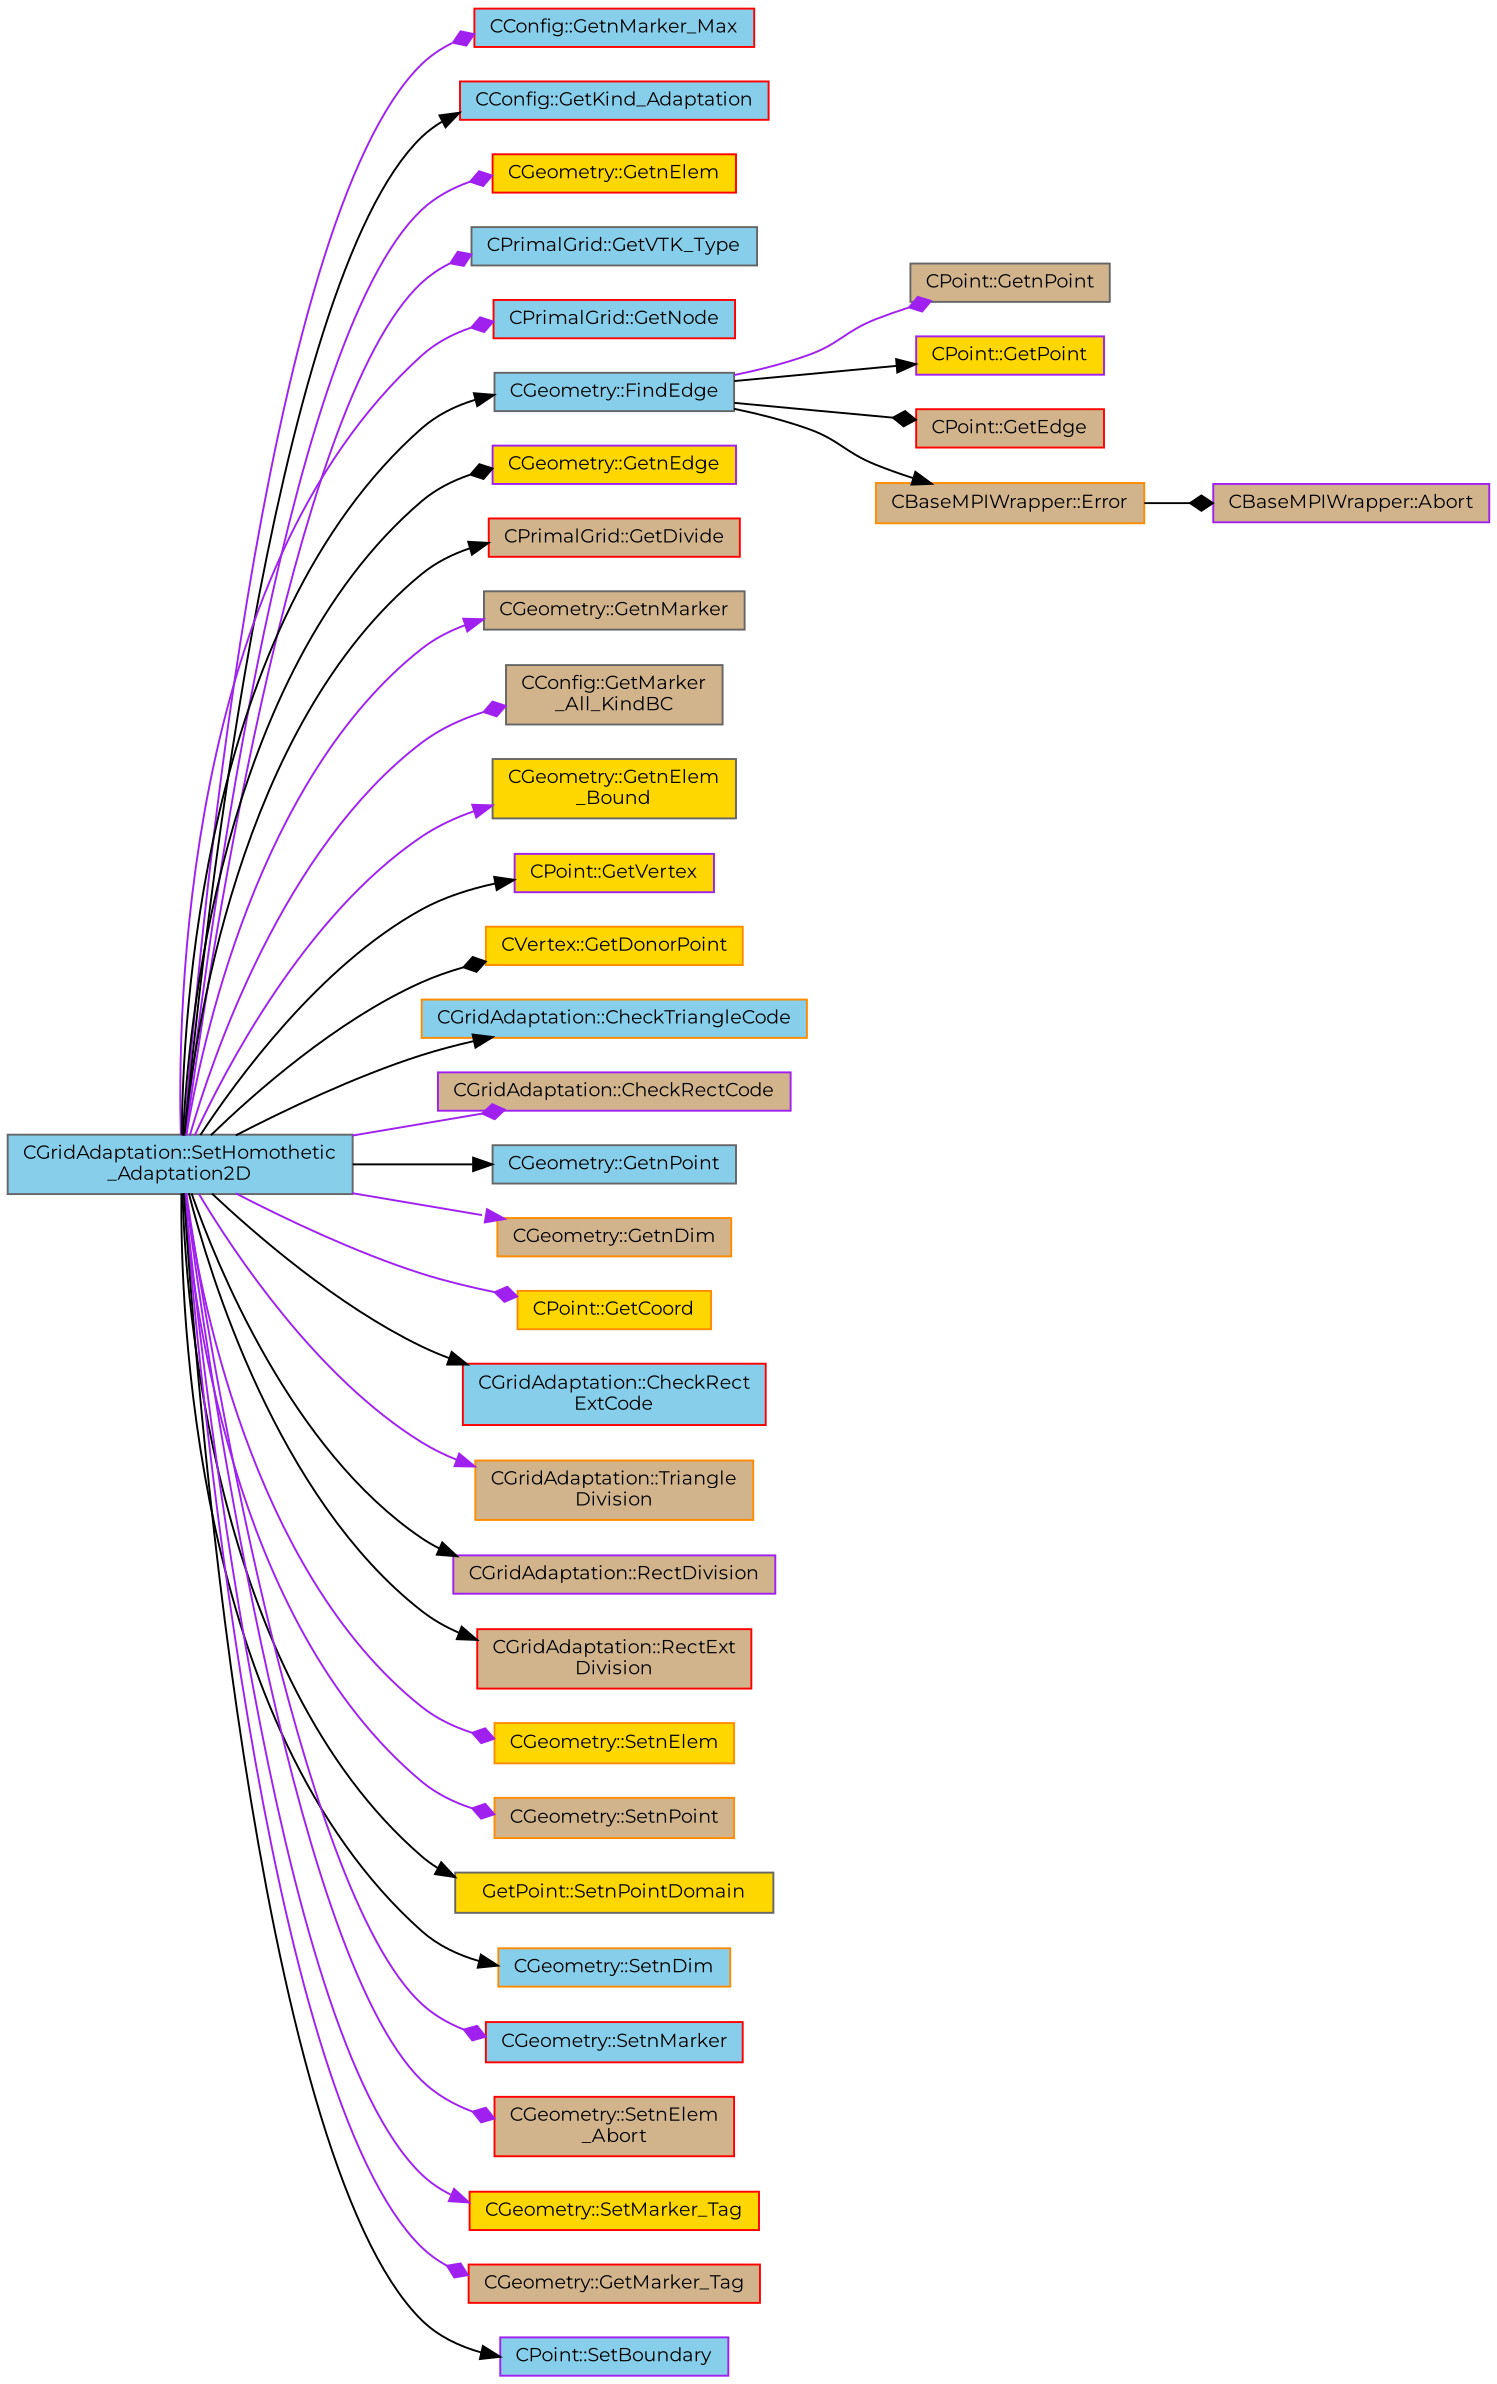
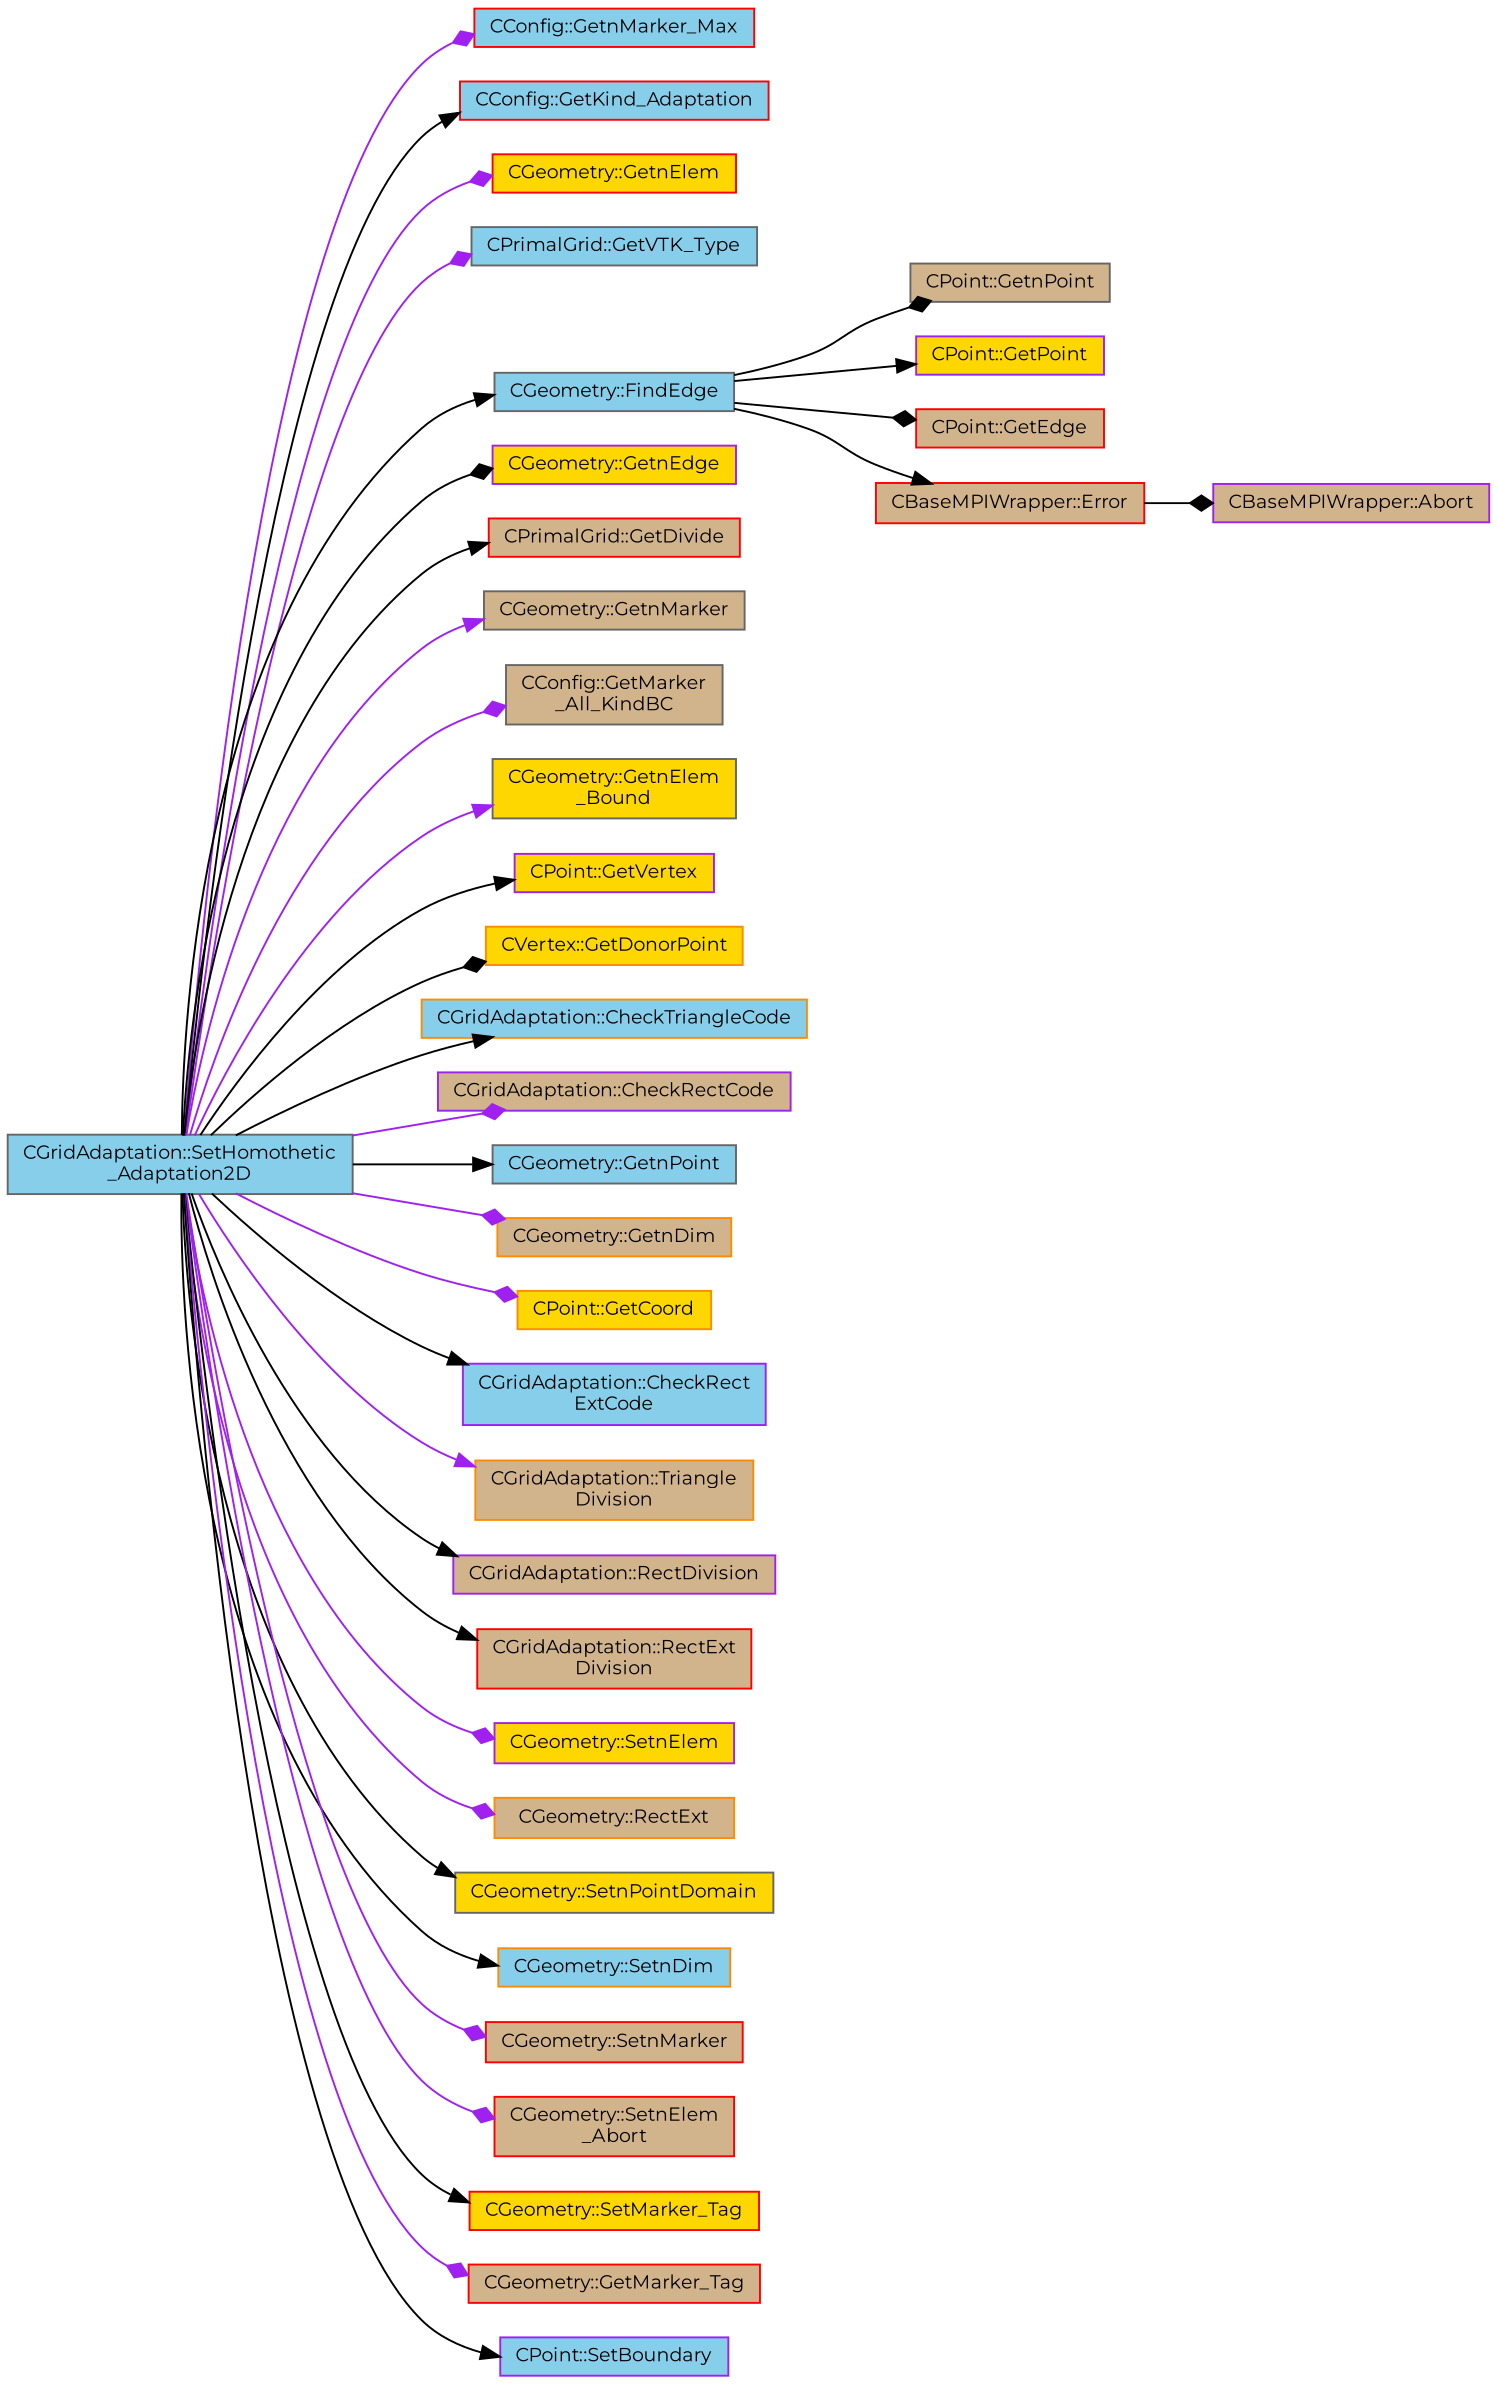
  digraph {
    fontname=Montserrat
    rankdir=LR
    node [color=red fillcolor=tan fontname=Montserrat fontsize=10 shape=record style=filled]
    edge [arrowhead=diamond color=purple fontname=Montserrat fontsize=10 labelfontname=Helvetica labelfontsize=10 style=solid]
    n1 [color=gray40 fillcolor=skyblue fontcolor=black height=0.2 label="CGridAdaptation::SetHomothetic\l_Adaptation2D" width=0.4]
    n2 [fillcolor=skyblue height=0.2 label="CConfig::GetnMarker_Max" width=0.4]
    n3 [fillcolor=skyblue height=0.2 label="CConfig::GetKind_Adaptation" width=0.4]
    n4 [fillcolor=gold height=0.2 label="CGeometry::GetnElem" width=0.4]
    n5 [color=gray40 fillcolor=skyblue height=0.2 label="CPrimalGrid::GetVTK_Type" width=0.4]
-   n6 [fillcolor=skyblue height=0.2 label="CPrimalGrid::GetNode" width=0.4]
    n7 [color=gray40 fillcolor=skyblue height=0.2 label="CGeometry::FindEdge" width=0.4]
    n8 [color=purple fillcolor=gold height=0.2 label="CGeometry::GetnEdge" width=0.4]
    n9 [height=0.2 label="CPrimalGrid::GetDivide" width=0.4]
    n10 [color=gray40 height=0.2 label="CGeometry::GetnMarker" width=0.4]
    n11 [color=gray40 height=0.2 label="CConfig::GetMarker\l_All_KindBC" width=0.4]
    n12 [color=gray40 fillcolor=gold height=0.2 label="CGeometry::GetnElem\l_Bound" width=0.4]
    n13 [color=purple fillcolor=gold height=0.2 label="CPoint::GetVertex" width=0.4]
    n14 [color=darkorange fillcolor=gold height=0.2 label="CVertex::GetDonorPoint" width=0.4]
    n15 [color=darkorange fillcolor=skyblue height=0.2 label="CGridAdaptation::CheckTriangleCode" width=0.4]
    n16 [color=purple height=0.2 label="CGridAdaptation::CheckRectCode" width=0.4]
    n17 [color=gray40 fillcolor=skyblue height=0.2 label="CGeometry::GetnPoint" width=0.4]
    n18 [color=darkorange height=0.2 label="CGeometry::GetnDim" width=0.4]
    n19 [color=darkorange fillcolor=gold height=0.2 label="CPoint::GetCoord" width=0.4]
-   n20 [fillcolor=skyblue height=0.2 label="CGridAdaptation::CheckRect\lExtCode" width=0.4]
+   n20 [color=purple fillcolor=skyblue height=0.2 label="CGridAdaptation::CheckRect\lExtCode" width=0.4]
    n21 [color=darkorange height=0.2 label="CGridAdaptation::Triangle\lDivision" width=0.4]
    n22 [color=purple height=0.2 label="CGridAdaptation::RectDivision" width=0.4]
    n23 [height=0.2 label="CGridAdaptation::RectExt\lDivision" width=0.4]
-   n24 [color=darkorange fillcolor=gold height=0.2 label="CGeometry::SetnElem" width=0.4]
-   n25 [color=darkorange height=0.2 label="CGeometry::SetnPoint" width=0.4]
-   n26 [color=gray40 fillcolor=gold height=0.2 label="GetPoint::SetnPointDomain" width=0.4]
+   n24 [color=purple fillcolor=gold height=0.2 label="CGeometry::SetnElem" width=0.4]
+   n25 [color=darkorange height=0.2 label="CGeometry::RectExt" width=0.4]
+   n26 [color=gray40 fillcolor=gold height=0.2 label="CGeometry::SetnPointDomain" width=0.4]
    n27 [color=darkorange fillcolor=skyblue height=0.2 label="CGeometry::SetnDim" width=0.4]
-   n28 [fillcolor=skyblue height=0.2 label="CGeometry::SetnMarker" width=0.4]
+   n28 [height=0.2 label="CGeometry::SetnMarker" width=0.4]
    n29 [height=0.2 label="CGeometry::SetnElem\l_Abort" width=0.4]
    n30 [fillcolor=gold height=0.2 label="CGeometry::SetMarker_Tag" width=0.4]
    n31 [height=0.2 label="CGeometry::GetMarker_Tag" width=0.4]
    n32 [color=purple fillcolor=skyblue height=0.2 label="CPoint::SetBoundary" width=0.4]
    n33 [color=gray40 height=0.2 label="CPoint::GetnPoint" width=0.4]
    n34 [color=purple fillcolor=gold height=0.2 label="CPoint::GetPoint" width=0.4]
    n35 [height=0.2 label="CPoint::GetEdge" width=0.4]
-   n36 [color=darkorange height=0.2 label="CBaseMPIWrapper::Error" width=0.4]
+   n36 [height=0.2 label="CBaseMPIWrapper::Error" width=0.4]
    n37 [color=purple height=0.2 label="CBaseMPIWrapper::Abort" width=0.4]
    n1 -> n2
    n1 -> n3 [arrowhead=normal color=black]
    n1 -> n4
    n1 -> n5
-   n1 -> n6
    n1 -> n7 [arrowhead=normal color=black]
    n1 -> n8 [color=black]
    n1 -> n9 [arrowhead=normal color=black]
    n1 -> n10 [arrowhead=normal]
    n1 -> n11
    n1 -> n12 [arrowhead=normal]
    n1 -> n13 [arrowhead=normal color=black]
    n1 -> n14 [color=black]
    n1 -> n15 [arrowhead=normal color=black]
    n1 -> n16
    n1 -> n17 [arrowhead=normal color=black]
-   n1 -> n18 [arrowhead=normal]
+   n1 -> n18
    n1 -> n19
    n1 -> n20 [arrowhead=normal color=black]
    n1 -> n21 [arrowhead=normal]
    n1 -> n22 [arrowhead=normal color=black]
    n1 -> n23 [arrowhead=normal color=black]
    n1 -> n24
    n1 -> n25
    n1 -> n26 [arrowhead=normal color=black]
    n1 -> n27 [arrowhead=normal color=black]
    n1 -> n28
    n1 -> n29
-   n1 -> n30 [arrowhead=normal]
+   n1 -> n30 [arrowhead=normal color=black]
    n1 -> n31
    n1 -> n32 [arrowhead=normal color=black]
-   n7 -> n33
+   n7 -> n33 [color=black]
    n7 -> n34 [arrowhead=normal color=black]
    n7 -> n35 [color=black]
    n7 -> n36 [arrowhead=normal color=black]
    n36 -> n37 [color=black]
  }
